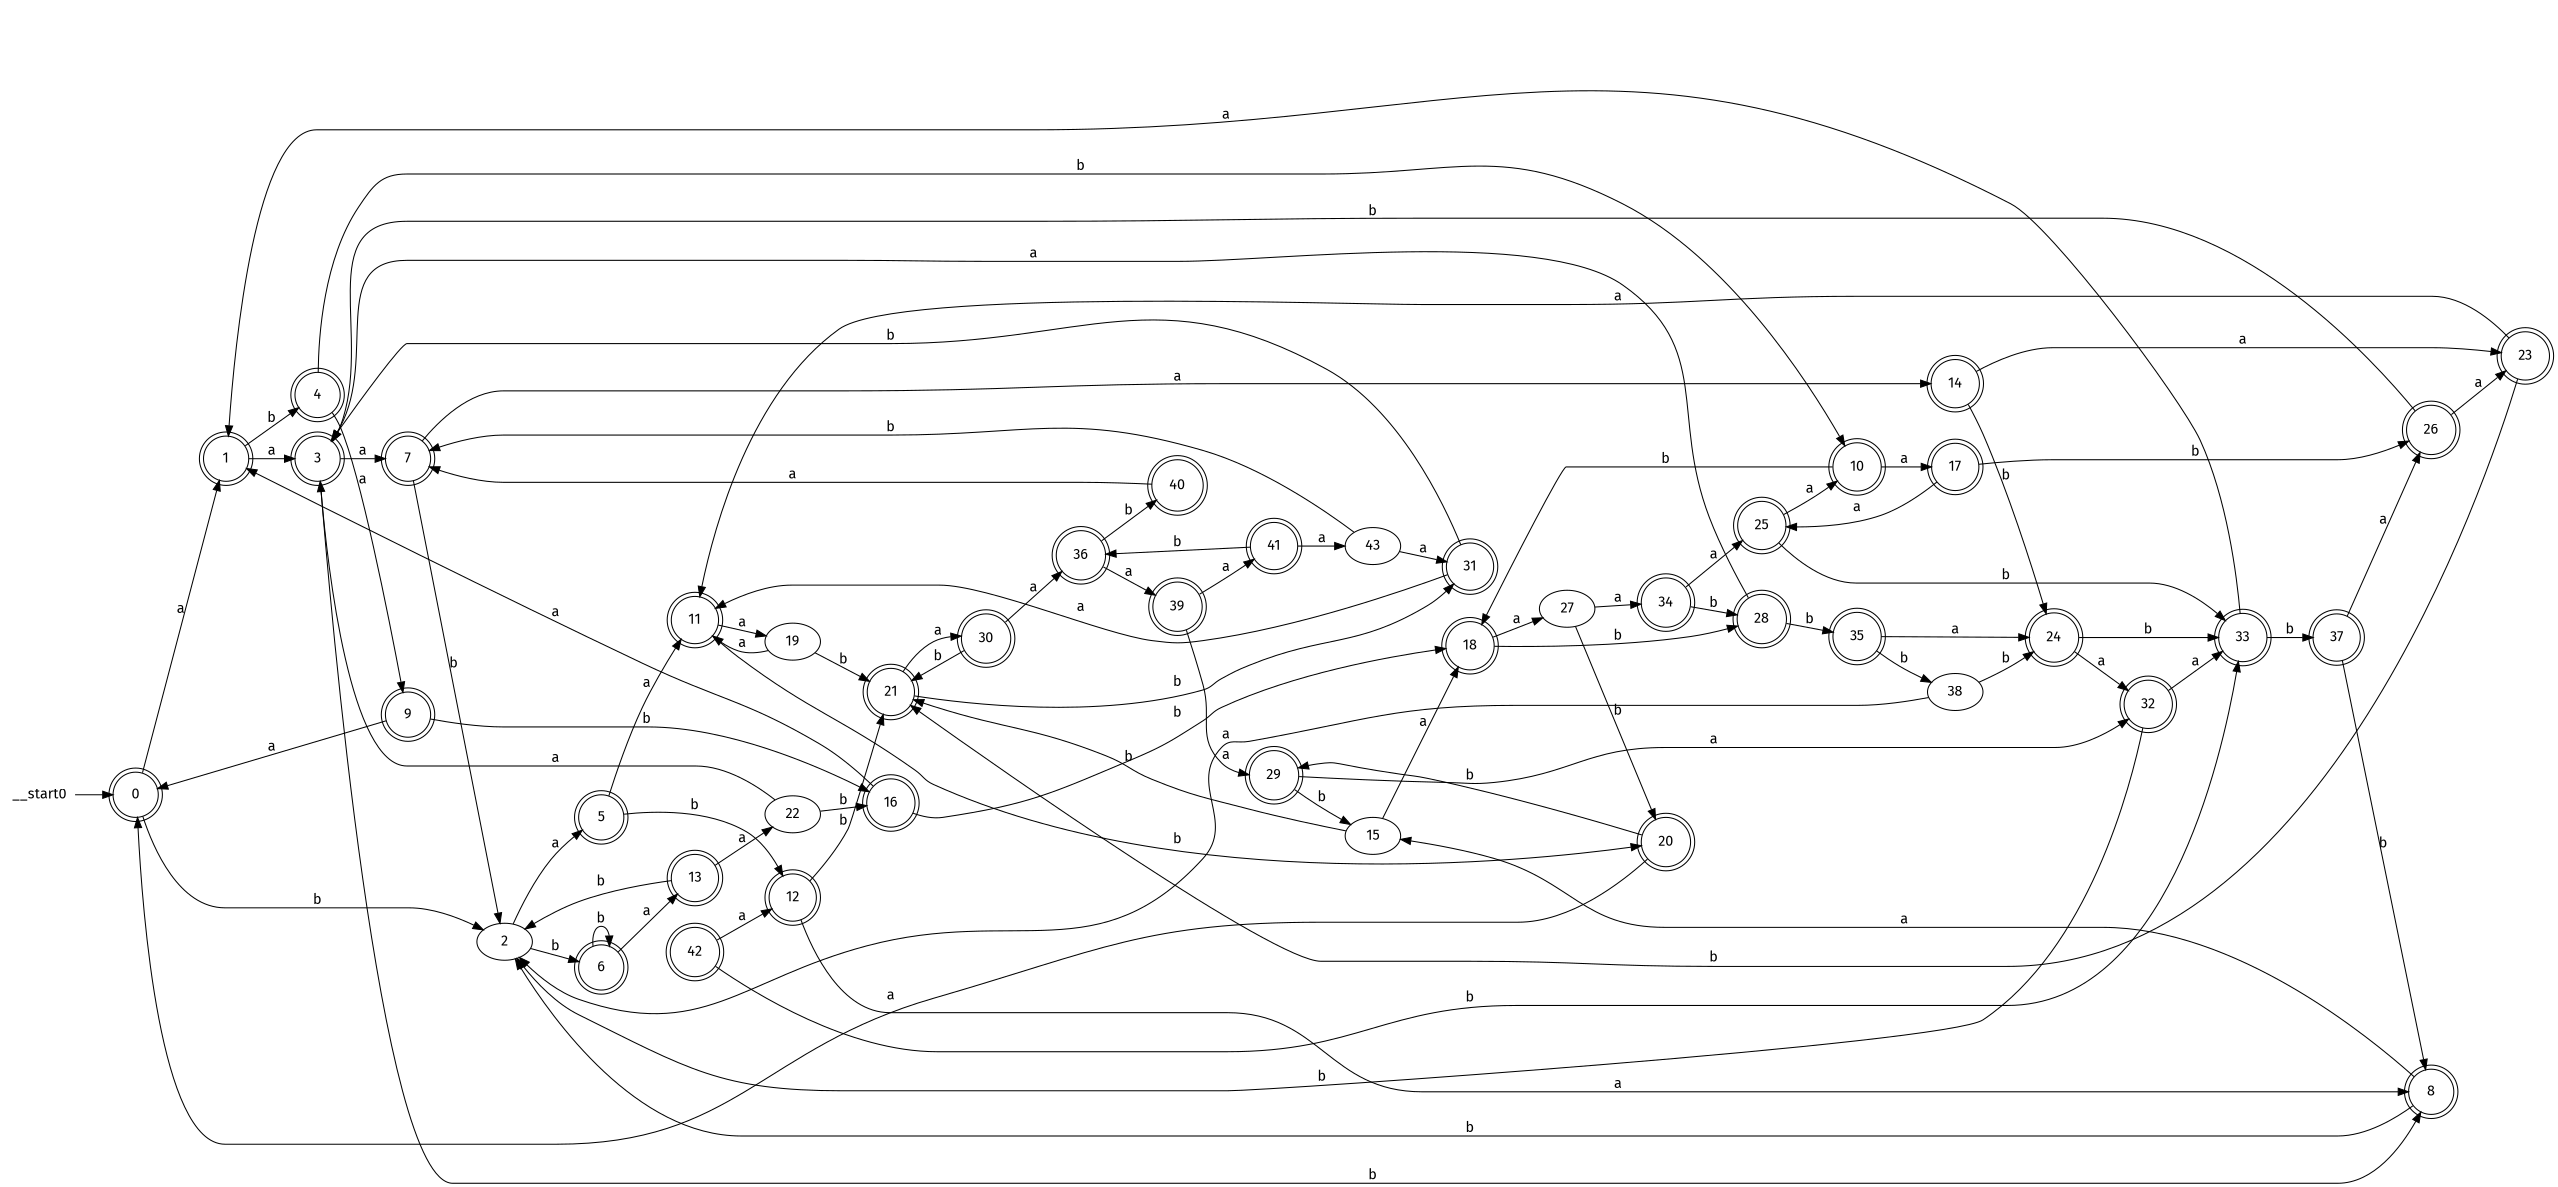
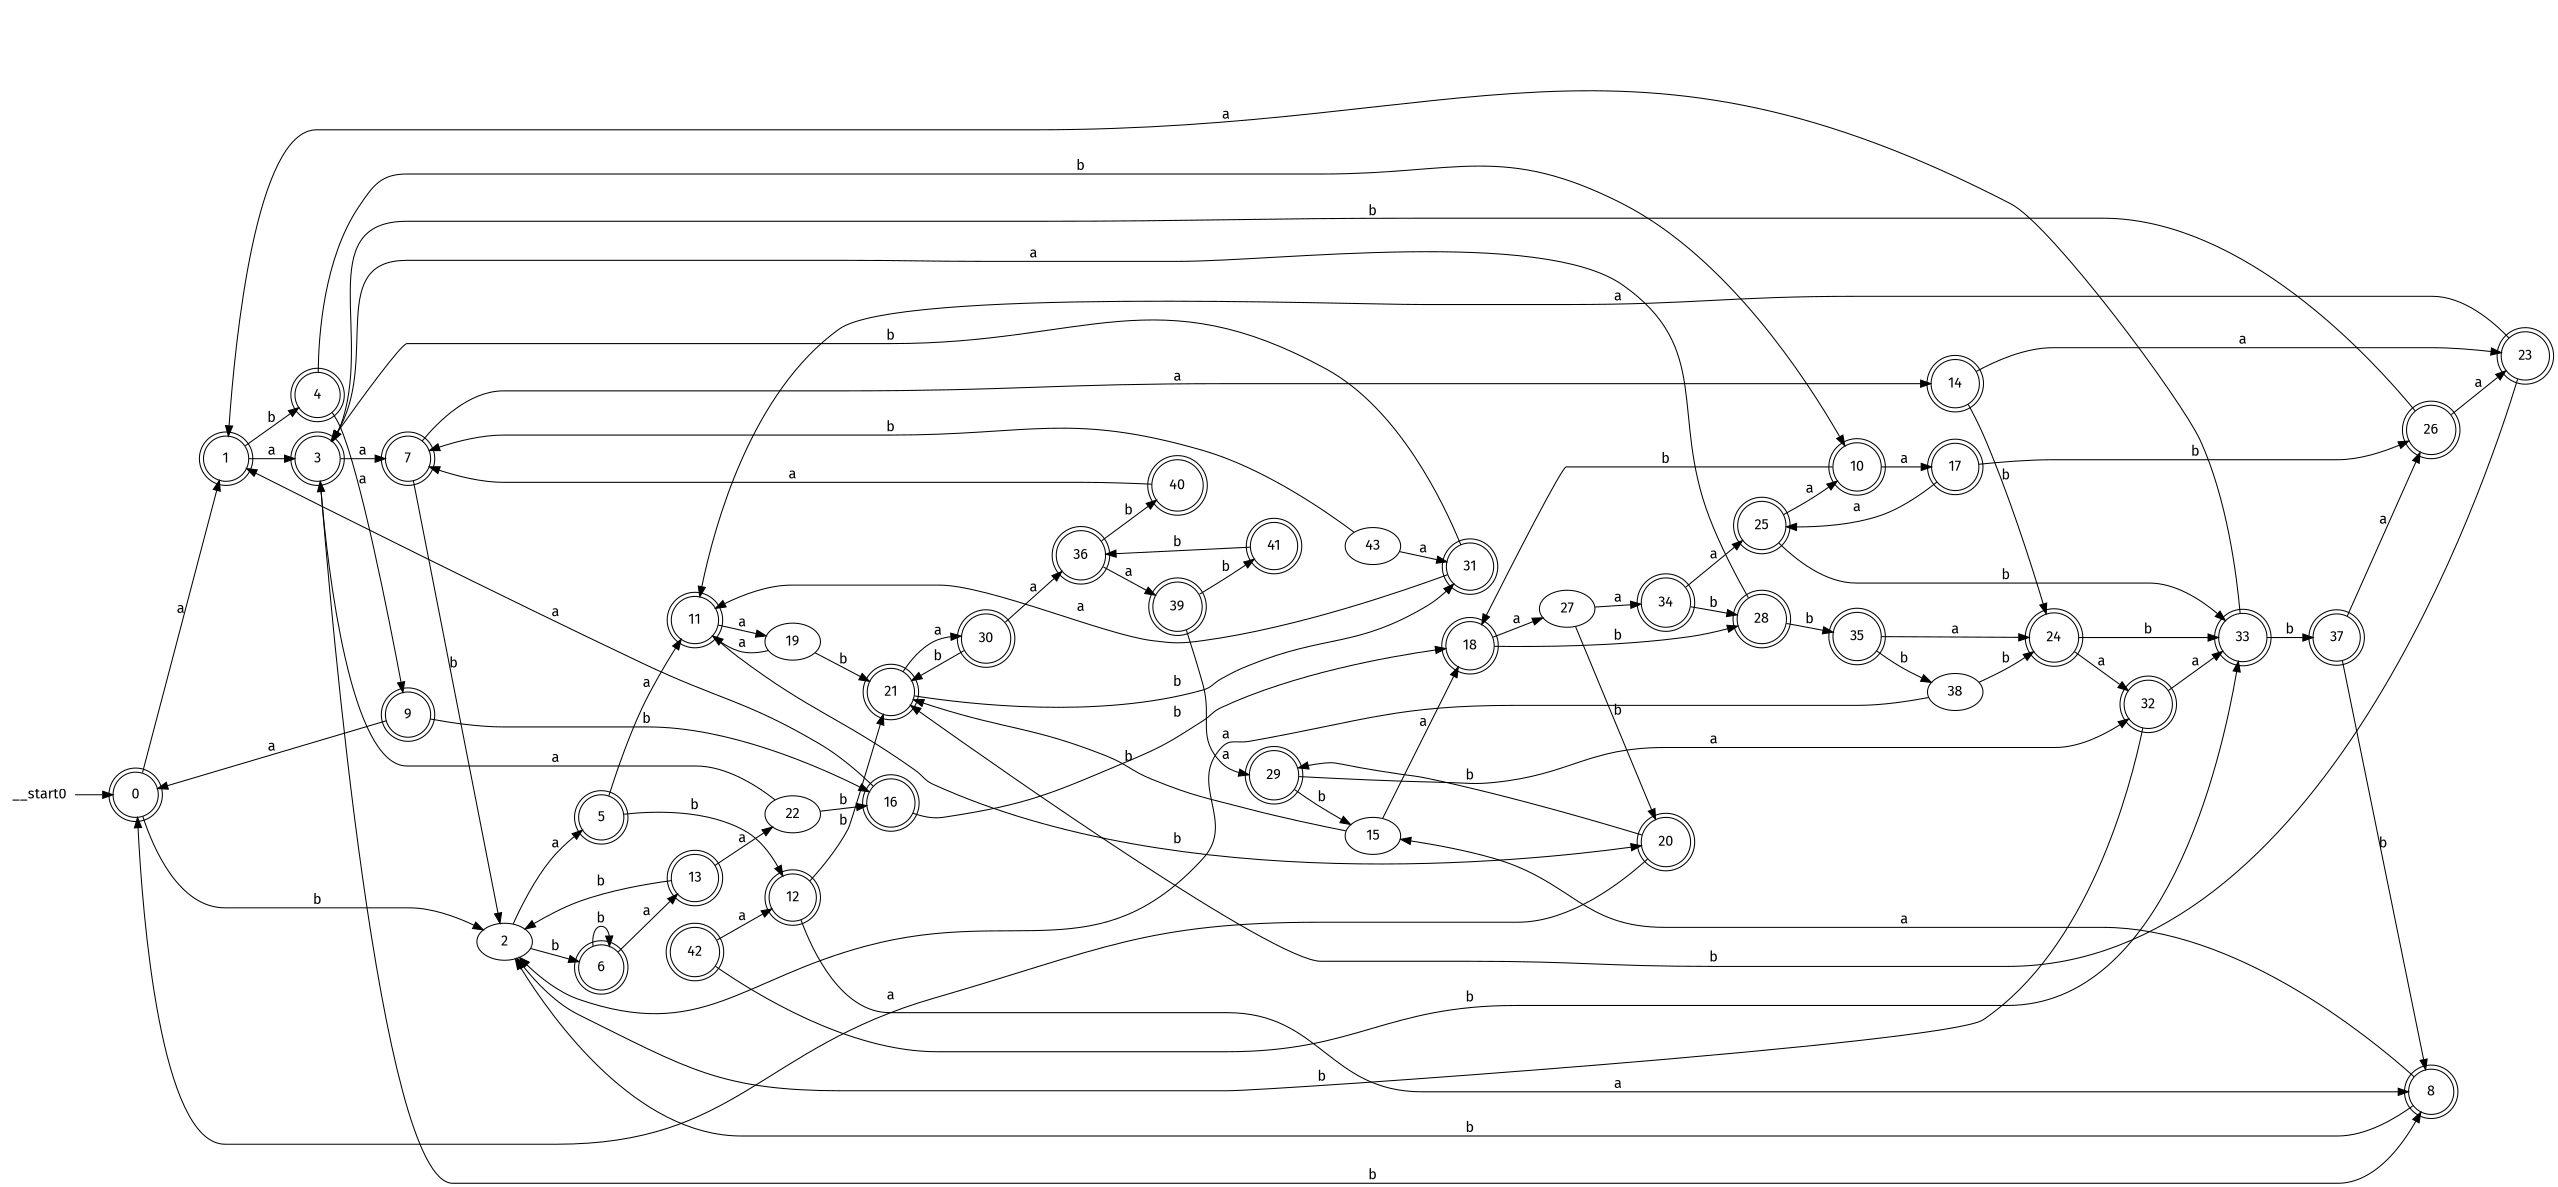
  digraph {
    fontname="Fira Sans"
    rankdir=LR
    node [fontname="Fira Sans" shape=doublecircle]
    edge [fontname="Fira Sans"]
    __start0 [shape=none]
    0
    1
    2 [shape=""]
    3
    4
    5
    6
    7
    8
    9
    10
    11
    12
    13
    14
    15 [shape=""]
    16
    17
    18
    19 [shape=""]
    20
    21
    22 [shape=""]
    23
    24
    25
    26
    27 [shape=""]
    28
    29
    30
    31
    32
    33
    34
    35
    36
    37
    38 [shape=""]
    39
    40
    41
    43 [shape=""]
    42
    __start0 -> 0
    0 -> 1 [label=a]
    0 -> 2 [label=b]
    1 -> 3 [label=a]
    1 -> 4 [label=b]
    2 -> 5 [label=a]
    2 -> 6 [label=b]
    3 -> 7 [label=a]
    3 -> 8 [label=b]
    4 -> 9 [label=a]
    4 -> 10 [label=b]
    5 -> 11 [label=a]
    5 -> 12 [label=b]
    6 -> 6 [label=b]
    6 -> 13 [label=a]
    7 -> 2 [label=b]
    7 -> 14 [label=a]
    8 -> 2 [label=b]
    8 -> 15 [label=a]
    9 -> 0 [label=a]
    9 -> 16 [label=b]
    10 -> 17 [label=a]
    10 -> 18 [label=b]
    11 -> 19 [label=a]
    11 -> 20 [label=b]
    12 -> 8 [label=a]
    12 -> 21 [label=b]
    13 -> 2 [label=b]
    13 -> 22 [label=a]
    14 -> 23 [label=a]
    14 -> 24 [label=b]
    15 -> 18 [label=a]
    15 -> 21 [label=b]
    16 -> 1 [label=a]
    16 -> 18 [label=b]
    17 -> 25 [label=a]
    17 -> 26 [label=b]
    18 -> 27 [label=a]
    18 -> 28 [label=b]
    19 -> 11 [label=a]
    19 -> 21 [label=b]
    20 -> 0 [label=a]
    20 -> 29 [label=b]
    21 -> 30 [label=a]
    21 -> 31 [label=b]
    22 -> 3 [label=a]
    22 -> 16 [label=b]
    23 -> 11 [label=a]
    23 -> 21 [label=b]
    24 -> 32 [label=a]
    24 -> 33 [label=b]
    25 -> 10 [label=a]
    25 -> 33 [label=b]
    26 -> 3 [label=b]
    26 -> 23 [label=a]
    27 -> 20 [label=b]
    27 -> 34 [label=a]
    28 -> 3 [label=a]
    28 -> 35 [label=b]
    29 -> 15 [label=b]
    29 -> 32 [label=a]
    30 -> 21 [label=b]
    30 -> 36 [label=a]
    31 -> 3 [label=b]
    31 -> 11 [label=a]
    32 -> 2 [label=b]
    32 -> 33 [label=a]
    33 -> 1 [label=a]
    33 -> 37 [label=b]
    34 -> 25 [label=a]
    34 -> 28 [label=b]
    35 -> 24 [label=a]
    35 -> 38 [label=b]
    36 -> 39 [label=a]
    36 -> 40 [label=b]
    37 -> 8 [label=b]
    37 -> 26 [label=a]
    38 -> 2 [label=a]
    38 -> 24 [label=b]
    39 -> 29 [label=a]
-   39 -> 41 [label=a]
+   39 -> 41 [label=b]
    40 -> 7 [label=a]
    41 -> 36 [label=b]
-   41 -> 43 [label=a]
    43 -> 7 [label=b]
    43 -> 31 [label=a]
    42 -> 12 [label=a]
    42 -> 33 [label=b]
  }
